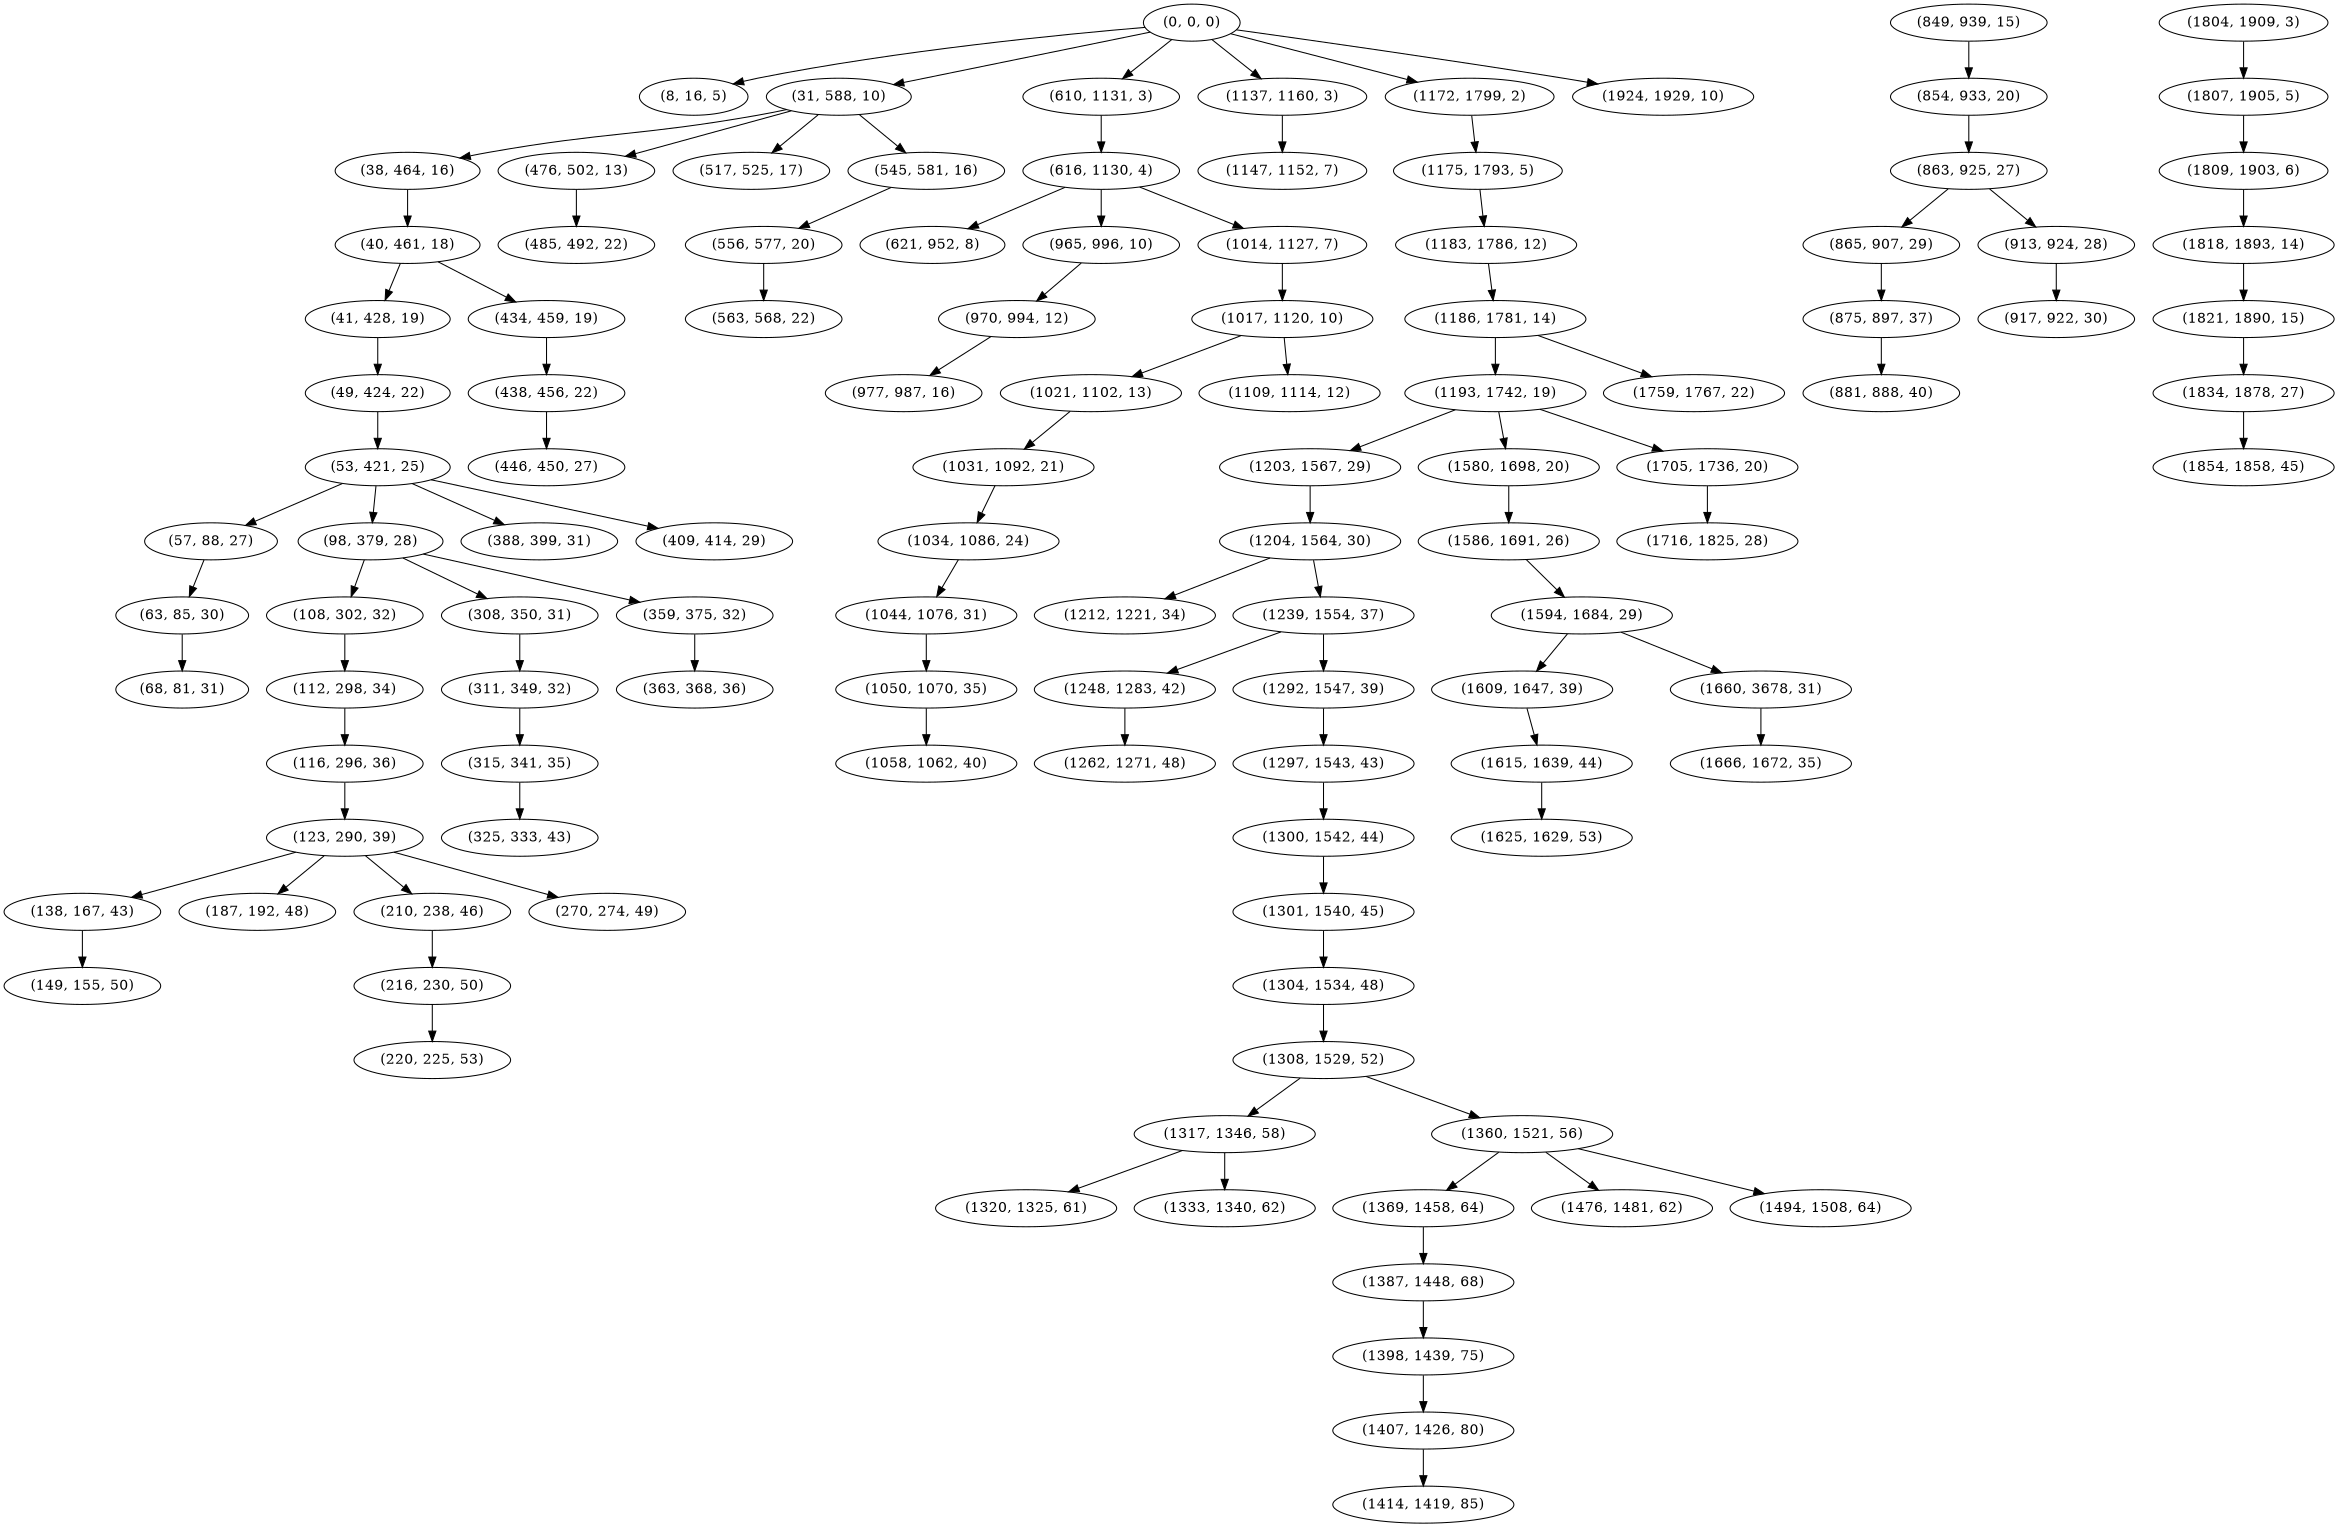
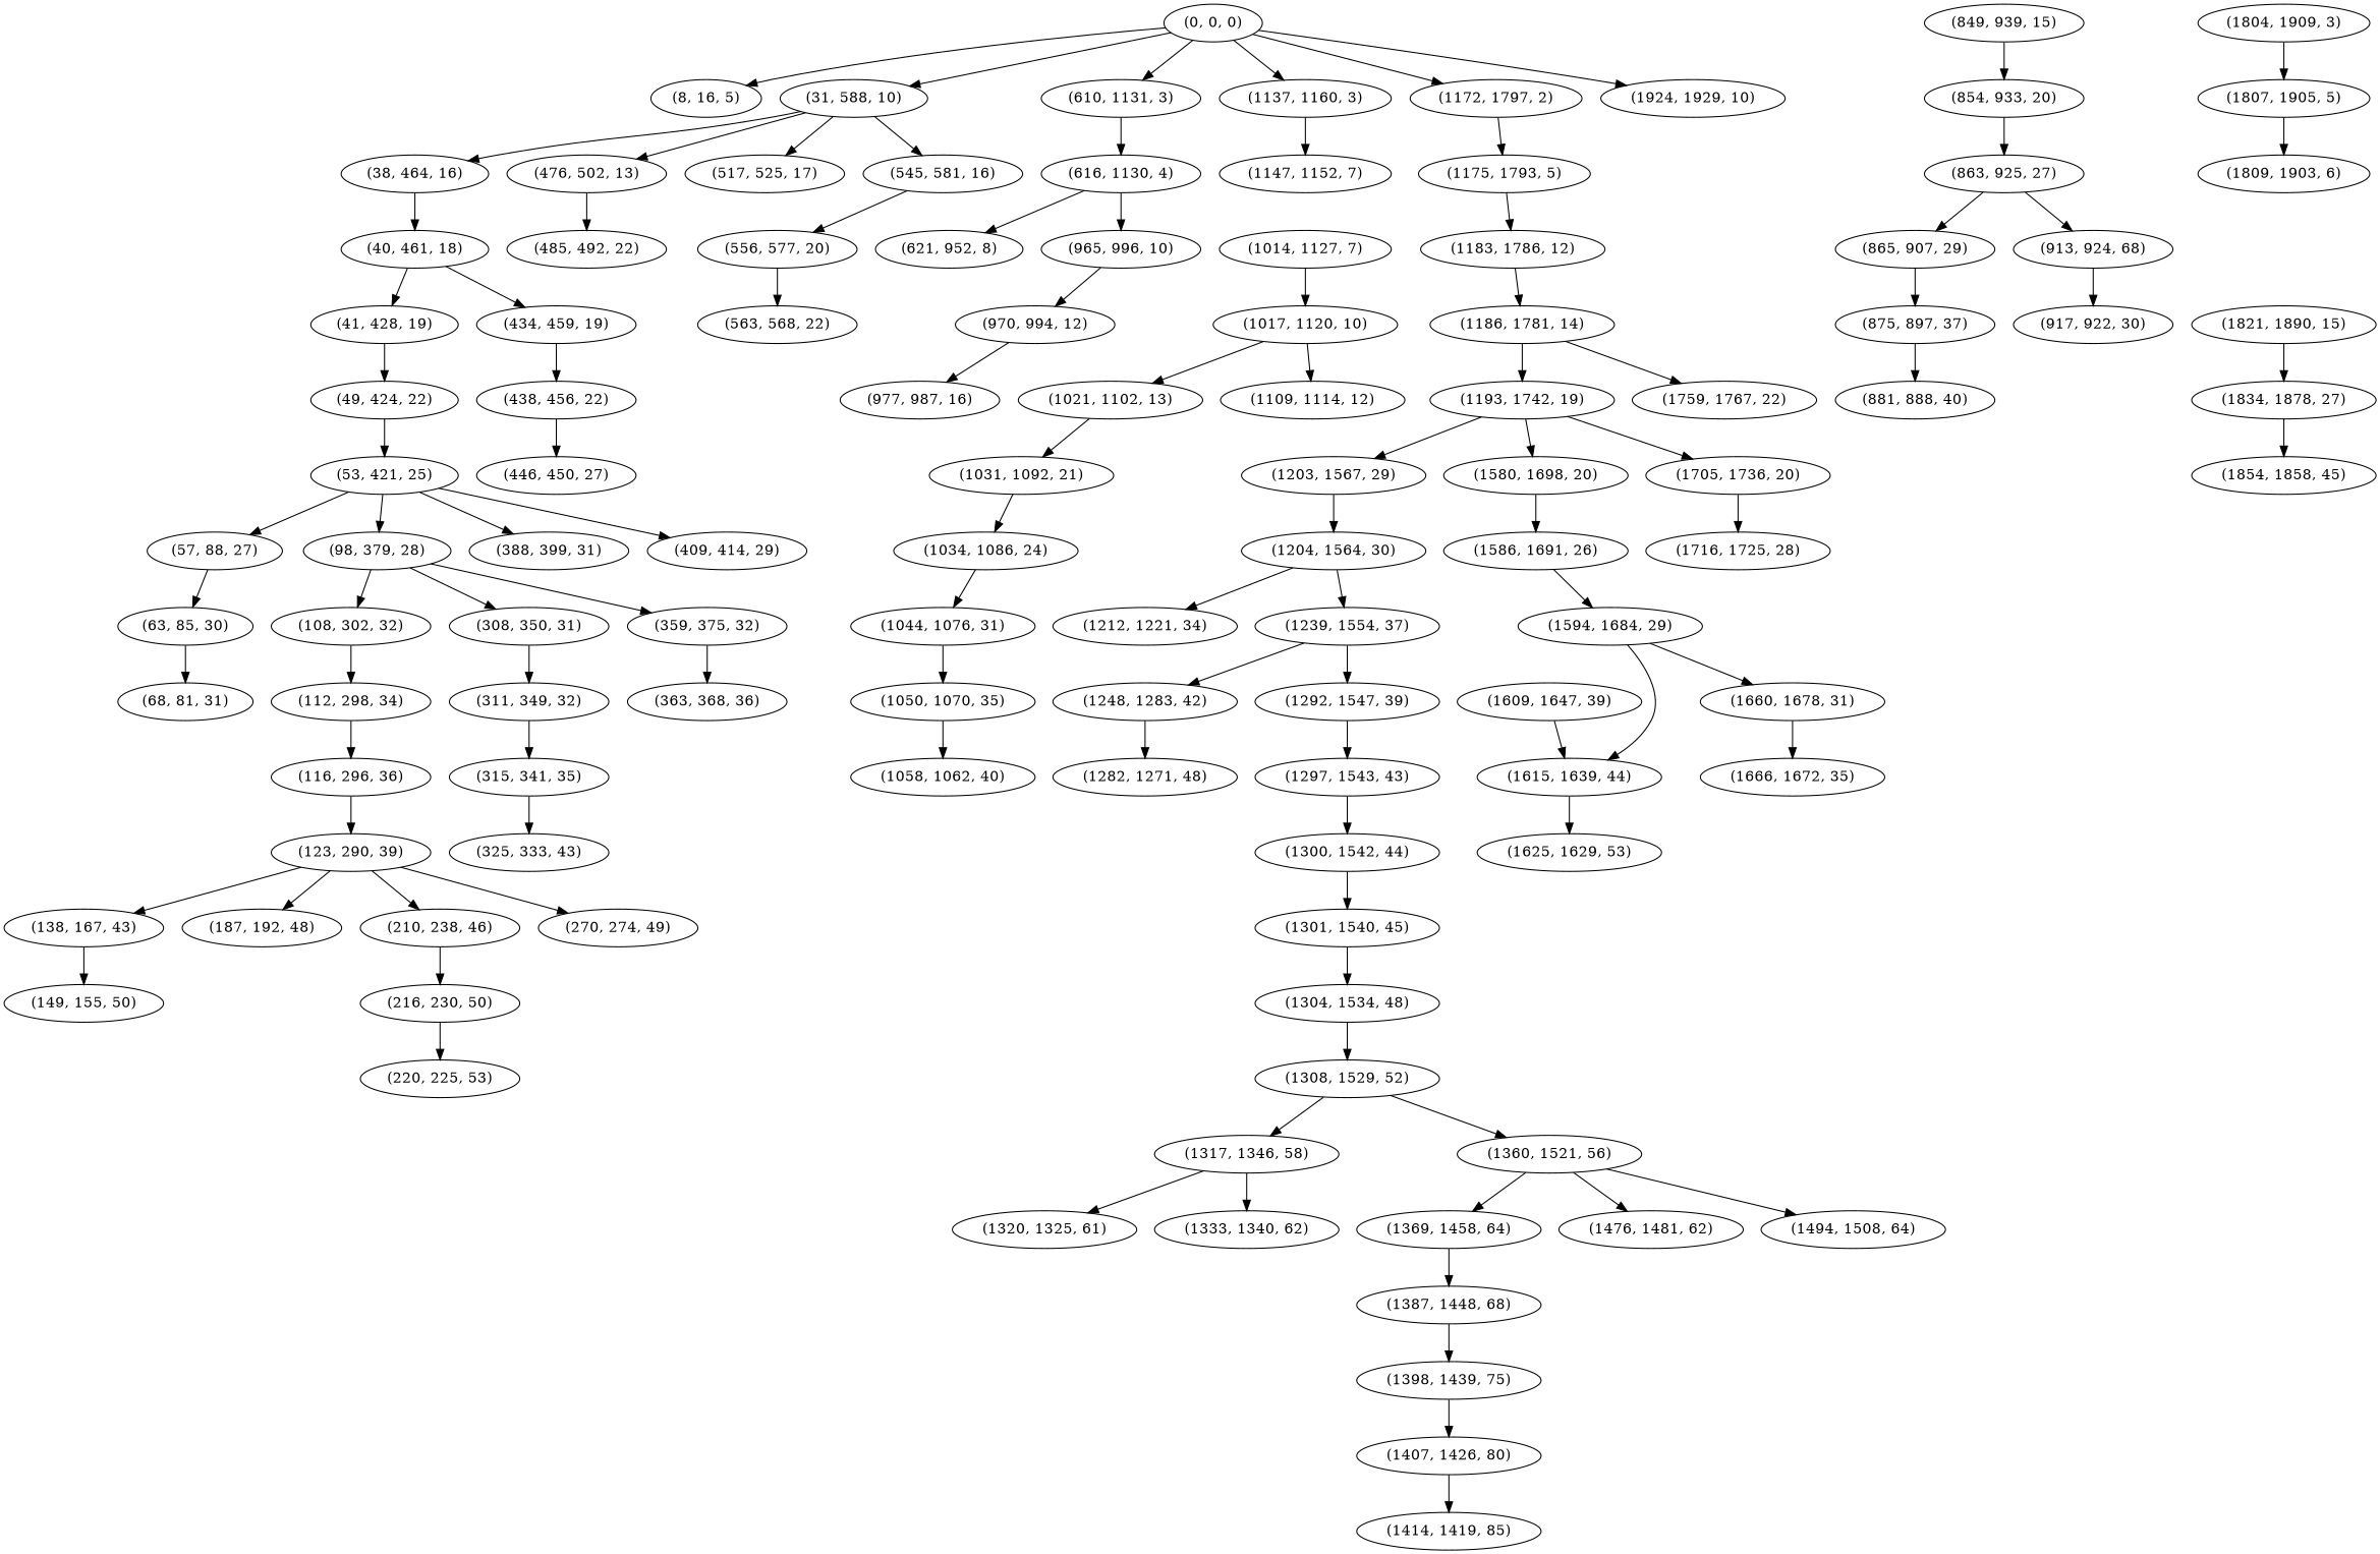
  digraph {
    "(0, 0, 0)"
    "(8, 16, 5)"
    "(31, 588, 10)"
    "(610, 1131, 3)"
    "(1137, 1160, 3)"
-   "(1172, 1797, 2)" [label="(1172, 1799, 2)"]
+   "(1172, 1797, 2)"
    "(1924, 1929, 10)"
    "(38, 464, 16)"
    "(476, 502, 13)"
    "(517, 525, 17)"
    "(545, 581, 16)"
    "(616, 1130, 4)"
    "(1147, 1152, 7)"
    "(1175, 1793, 5)"
    "(40, 461, 18)"
    "(485, 492, 22)"
    "(556, 577, 20)"
    "(41, 428, 19)"
    "(434, 459, 19)"
    "(49, 424, 22)"
    "(438, 456, 22)"
    "(53, 421, 25)"
    "(57, 88, 27)"
    "(98, 379, 28)"
    "(388, 399, 31)"
    "(409, 414, 29)"
    "(63, 85, 30)"
    "(108, 302, 32)"
    "(308, 350, 31)"
    "(359, 375, 32)"
    "(68, 81, 31)"
    "(112, 298, 34)"
    "(311, 349, 32)"
    "(363, 368, 36)"
    "(116, 296, 36)"
    "(123, 290, 39)"
    "(138, 167, 43)"
    "(187, 192, 48)"
    "(210, 238, 46)"
    "(270, 274, 49)"
    "(149, 155, 50)"
    "(216, 230, 50)"
    "(220, 225, 53)"
    "(315, 341, 35)"
    "(325, 333, 43)"
    "(446, 450, 27)"
    "(563, 568, 22)"
    "(621, 952, 8)"
    "(965, 996, 10)"
    "(1014, 1127, 7)"
    "(970, 994, 12)"
    "(1017, 1120, 10)"
    "(849, 939, 15)"
    "(854, 933, 20)"
    "(863, 925, 27)"
    "(865, 907, 29)"
-   "(913, 924, 28)"
+   "(913, 924, 28)" [label="(913, 924, 68)"]
    "(875, 897, 37)"
    "(917, 922, 30)"
    "(881, 888, 40)"
    "(977, 987, 16)"
    "(1021, 1102, 13)"
    "(1109, 1114, 12)"
    "(1031, 1092, 21)"
    "(1034, 1086, 24)"
    "(1044, 1076, 31)"
    "(1050, 1070, 35)"
    "(1058, 1062, 40)"
    "(1183, 1786, 12)"
    "(1186, 1781, 14)"
    "(1193, 1742, 19)"
    "(1759, 1767, 22)"
    "(1203, 1567, 29)"
    "(1580, 1698, 20)"
    "(1705, 1736, 20)"
    "(1204, 1564, 30)"
    "(1586, 1691, 26)"
-   "(1716, 1725, 28)" [label="(1716, 1825, 28)"]
+   "(1716, 1725, 28)"
    "(1212, 1221, 34)"
    "(1239, 1554, 37)"
    "(1248, 1283, 42)"
    "(1292, 1547, 39)"
-   "(1262, 1271, 48)"
+   "(1262, 1271, 48)" [label="(1282, 1271, 48)"]
    "(1297, 1543, 43)"
    "(1300, 1542, 44)"
    "(1301, 1540, 45)"
    "(1304, 1534, 48)"
    "(1308, 1529, 52)"
    "(1317, 1346, 58)"
    "(1360, 1521, 56)"
    "(1320, 1325, 61)"
    "(1333, 1340, 62)"
    "(1369, 1458, 64)"
    "(1476, 1481, 62)"
    "(1494, 1508, 64)"
    "(1387, 1448, 68)"
    "(1398, 1439, 75)"
    "(1407, 1426, 80)"
    "(1414, 1419, 85)"
    "(1594, 1684, 29)"
    "(1609, 1647, 39)"
-   "(1660, 1678, 31)" [label="(1660, 3678, 31)"]
+   "(1660, 1678, 31)"
    "(1615, 1639, 44)"
    "(1666, 1672, 35)"
    "(1625, 1629, 53)"
    "(1804, 1909, 3)"
    "(1807, 1905, 5)"
    "(1809, 1903, 6)"
-   "(1818, 1893, 14)"
    "(1821, 1890, 15)"
    "(1834, 1878, 27)"
    "(1854, 1858, 45)"
    "(0, 0, 0)" -> "(8, 16, 5)"
    "(0, 0, 0)" -> "(31, 588, 10)"
    "(0, 0, 0)" -> "(610, 1131, 3)"
    "(0, 0, 0)" -> "(1137, 1160, 3)"
    "(0, 0, 0)" -> "(1172, 1797, 2)"
    "(0, 0, 0)" -> "(1924, 1929, 10)"
    "(31, 588, 10)" -> "(38, 464, 16)"
    "(31, 588, 10)" -> "(476, 502, 13)"
    "(31, 588, 10)" -> "(517, 525, 17)"
    "(31, 588, 10)" -> "(545, 581, 16)"
    "(610, 1131, 3)" -> "(616, 1130, 4)"
    "(1137, 1160, 3)" -> "(1147, 1152, 7)"
    "(1172, 1797, 2)" -> "(1175, 1793, 5)"
    "(38, 464, 16)" -> "(40, 461, 18)"
    "(476, 502, 13)" -> "(485, 492, 22)"
    "(545, 581, 16)" -> "(556, 577, 20)"
    "(616, 1130, 4)" -> "(621, 952, 8)"
    "(616, 1130, 4)" -> "(965, 996, 10)"
-   "(616, 1130, 4)" -> "(1014, 1127, 7)"
    "(1175, 1793, 5)" -> "(1183, 1786, 12)"
    "(40, 461, 18)" -> "(41, 428, 19)"
    "(40, 461, 18)" -> "(434, 459, 19)"
    "(556, 577, 20)" -> "(563, 568, 22)"
    "(41, 428, 19)" -> "(49, 424, 22)"
    "(434, 459, 19)" -> "(438, 456, 22)"
    "(49, 424, 22)" -> "(53, 421, 25)"
    "(438, 456, 22)" -> "(446, 450, 27)"
    "(53, 421, 25)" -> "(57, 88, 27)"
    "(53, 421, 25)" -> "(98, 379, 28)"
    "(53, 421, 25)" -> "(388, 399, 31)"
    "(53, 421, 25)" -> "(409, 414, 29)"
    "(57, 88, 27)" -> "(63, 85, 30)"
    "(98, 379, 28)" -> "(108, 302, 32)"
    "(98, 379, 28)" -> "(308, 350, 31)"
    "(98, 379, 28)" -> "(359, 375, 32)"
    "(63, 85, 30)" -> "(68, 81, 31)"
    "(108, 302, 32)" -> "(112, 298, 34)"
    "(308, 350, 31)" -> "(311, 349, 32)"
    "(359, 375, 32)" -> "(363, 368, 36)"
    "(112, 298, 34)" -> "(116, 296, 36)"
    "(311, 349, 32)" -> "(315, 341, 35)"
    "(116, 296, 36)" -> "(123, 290, 39)"
    "(123, 290, 39)" -> "(138, 167, 43)"
    "(123, 290, 39)" -> "(187, 192, 48)"
    "(123, 290, 39)" -> "(210, 238, 46)"
    "(123, 290, 39)" -> "(270, 274, 49)"
    "(138, 167, 43)" -> "(149, 155, 50)"
    "(210, 238, 46)" -> "(216, 230, 50)"
    "(216, 230, 50)" -> "(220, 225, 53)"
    "(315, 341, 35)" -> "(325, 333, 43)"
    "(965, 996, 10)" -> "(970, 994, 12)"
    "(1014, 1127, 7)" -> "(1017, 1120, 10)"
    "(970, 994, 12)" -> "(977, 987, 16)"
    "(1017, 1120, 10)" -> "(1021, 1102, 13)"
    "(1017, 1120, 10)" -> "(1109, 1114, 12)"
    "(849, 939, 15)" -> "(854, 933, 20)"
    "(854, 933, 20)" -> "(863, 925, 27)"
    "(863, 925, 27)" -> "(865, 907, 29)"
    "(863, 925, 27)" -> "(913, 924, 28)"
    "(865, 907, 29)" -> "(875, 897, 37)"
    "(913, 924, 28)" -> "(917, 922, 30)"
    "(875, 897, 37)" -> "(881, 888, 40)"
    "(1021, 1102, 13)" -> "(1031, 1092, 21)"
    "(1031, 1092, 21)" -> "(1034, 1086, 24)"
    "(1034, 1086, 24)" -> "(1044, 1076, 31)"
    "(1044, 1076, 31)" -> "(1050, 1070, 35)"
    "(1050, 1070, 35)" -> "(1058, 1062, 40)"
    "(1183, 1786, 12)" -> "(1186, 1781, 14)"
    "(1186, 1781, 14)" -> "(1193, 1742, 19)"
    "(1186, 1781, 14)" -> "(1759, 1767, 22)"
    "(1193, 1742, 19)" -> "(1203, 1567, 29)"
    "(1193, 1742, 19)" -> "(1580, 1698, 20)"
    "(1193, 1742, 19)" -> "(1705, 1736, 20)"
    "(1203, 1567, 29)" -> "(1204, 1564, 30)"
    "(1580, 1698, 20)" -> "(1586, 1691, 26)"
    "(1705, 1736, 20)" -> "(1716, 1725, 28)"
    "(1204, 1564, 30)" -> "(1212, 1221, 34)"
    "(1204, 1564, 30)" -> "(1239, 1554, 37)"
    "(1586, 1691, 26)" -> "(1594, 1684, 29)"
    "(1239, 1554, 37)" -> "(1248, 1283, 42)"
    "(1239, 1554, 37)" -> "(1292, 1547, 39)"
    "(1248, 1283, 42)" -> "(1262, 1271, 48)"
    "(1292, 1547, 39)" -> "(1297, 1543, 43)"
    "(1297, 1543, 43)" -> "(1300, 1542, 44)"
    "(1300, 1542, 44)" -> "(1301, 1540, 45)"
    "(1301, 1540, 45)" -> "(1304, 1534, 48)"
    "(1304, 1534, 48)" -> "(1308, 1529, 52)"
    "(1308, 1529, 52)" -> "(1317, 1346, 58)"
    "(1308, 1529, 52)" -> "(1360, 1521, 56)"
    "(1317, 1346, 58)" -> "(1320, 1325, 61)"
    "(1317, 1346, 58)" -> "(1333, 1340, 62)"
    "(1360, 1521, 56)" -> "(1369, 1458, 64)"
    "(1360, 1521, 56)" -> "(1476, 1481, 62)"
    "(1360, 1521, 56)" -> "(1494, 1508, 64)"
    "(1369, 1458, 64)" -> "(1387, 1448, 68)"
    "(1387, 1448, 68)" -> "(1398, 1439, 75)"
    "(1398, 1439, 75)" -> "(1407, 1426, 80)"
    "(1407, 1426, 80)" -> "(1414, 1419, 85)"
-   "(1594, 1684, 29)" -> "(1609, 1647, 39)"
+   "(1594, 1684, 29)" -> "(1615, 1639, 44)"
    "(1594, 1684, 29)" -> "(1660, 1678, 31)"
    "(1609, 1647, 39)" -> "(1615, 1639, 44)"
    "(1660, 1678, 31)" -> "(1666, 1672, 35)"
    "(1615, 1639, 44)" -> "(1625, 1629, 53)"
    "(1804, 1909, 3)" -> "(1807, 1905, 5)"
    "(1807, 1905, 5)" -> "(1809, 1903, 6)"
-   "(1809, 1903, 6)" -> "(1818, 1893, 14)"
-   "(1818, 1893, 14)" -> "(1821, 1890, 15)"
    "(1821, 1890, 15)" -> "(1834, 1878, 27)"
    "(1834, 1878, 27)" -> "(1854, 1858, 45)"
  }
